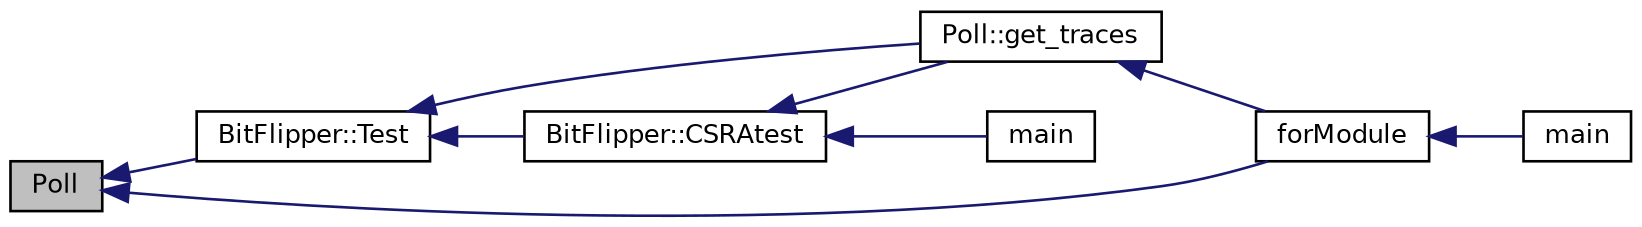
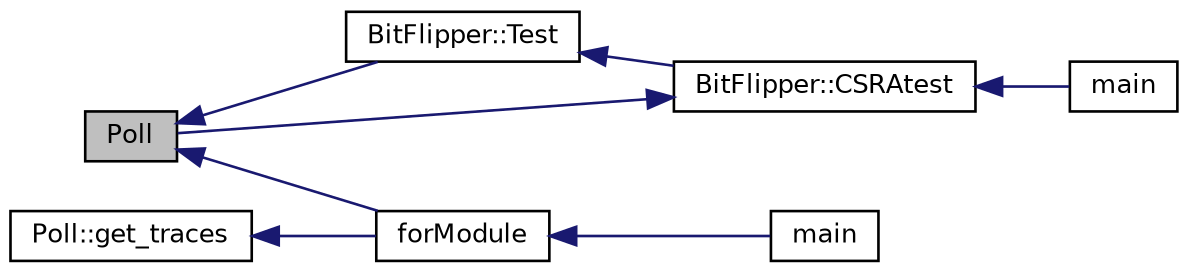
  digraph {
    rankdir=LR
    node [color=black fillcolor=white fontname=Helvetica fontsize=10 shape=record style=filled]
    edge [color=midnightblue dir=back fontname=Helvetica fontsize=10 labelfontname=Helvetica labelfontsize=10 style=solid]
    n1 [fillcolor=grey75 fontcolor=black height=0.2 label=Poll width=0.4]
    n2 [height=0.2 label="BitFlipper::Test" width=0.4]
    n3 [height=0.2 label=forModule width=0.4]
    n4 [height=0.2 label="BitFlipper::CSRAtest" width=0.4]
    n5 [height=0.2 label="Poll::get_traces" width=0.4]
    n6 [height=0.2 label=main width=0.4]
    n7 [height=0.2 label=main width=0.4]
    n1 -> n2
    n1 -> n3
    n2 -> n4
-   n2 -> n5
    n3 -> n6
-   n4 -> n5
+   n4 -> n1
    n4 -> n7
    n5 -> n3
  }
